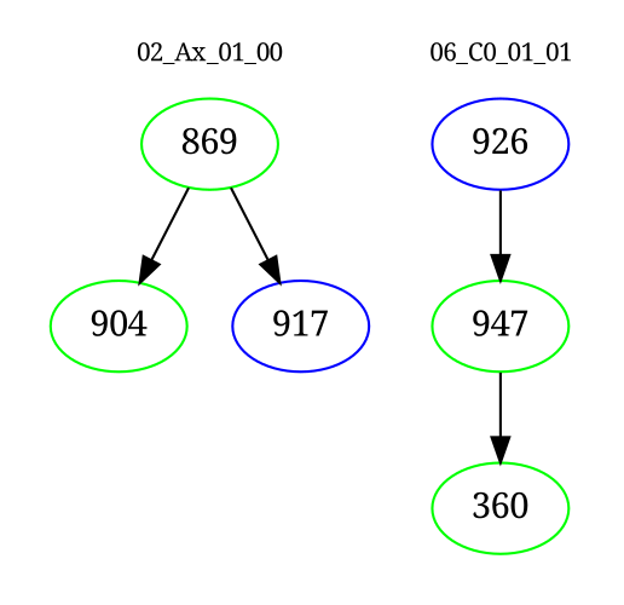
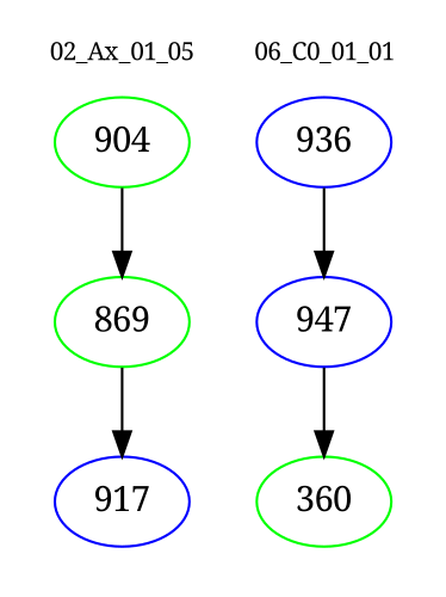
  digraph {
    fontname="Noto Serif"
    node [color=green fontname="Noto Serif"]
    edge [color=black fontname="Noto Serif"]
    n1 [label=869]
    n2 [label=904]
    n3 [color=blue label=917]
-   n4 [label=947]
-   n5 [color=blue label=926]
+   n4 [color=blue label=947]
+   n5 [color=blue label=936]
    n6 [label=360]
    subgraph cluster_1 {
      color=white
      fontsize=10
-     label="02_Ax_01_00"
+     label="02_Ax_01_05"
      n1
      n2
      n3
    }
    subgraph cluster_2 {
      color=white
      fontsize=10
      label="06_C0_01_01"
      n4
      n5
      n6
    }
-   n1 -> n2
+   n2 -> n1
    n1 -> n3
    n4 -> n6
    n5 -> n4
  }
